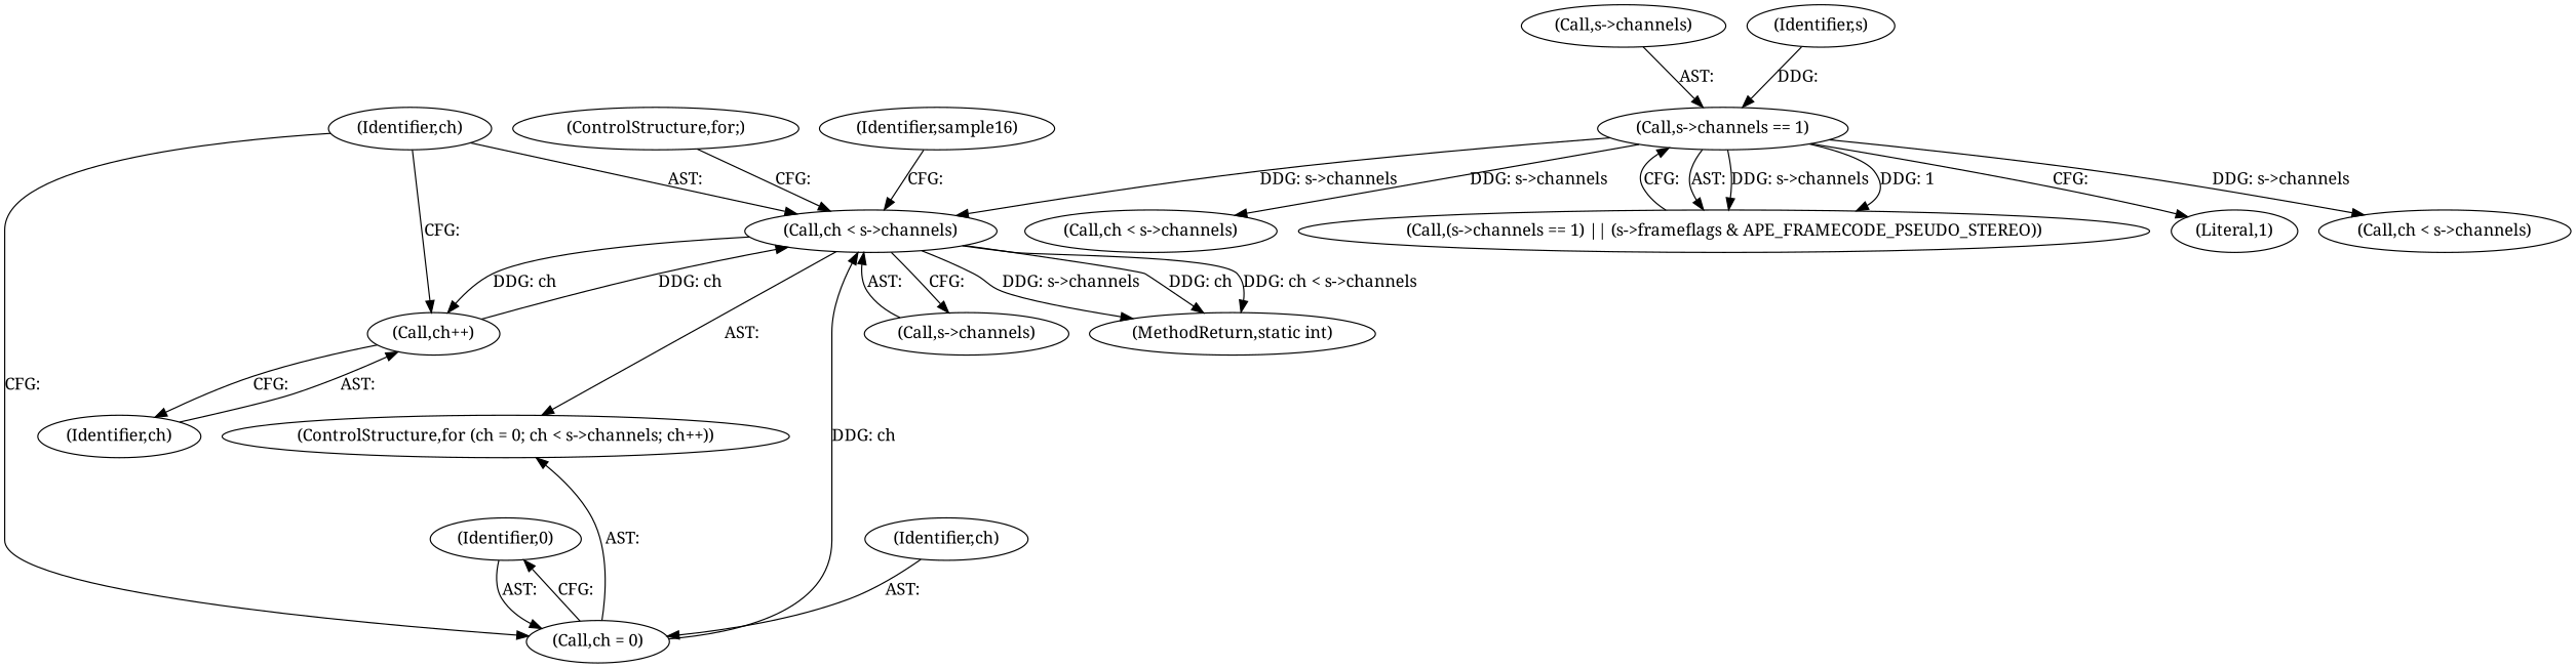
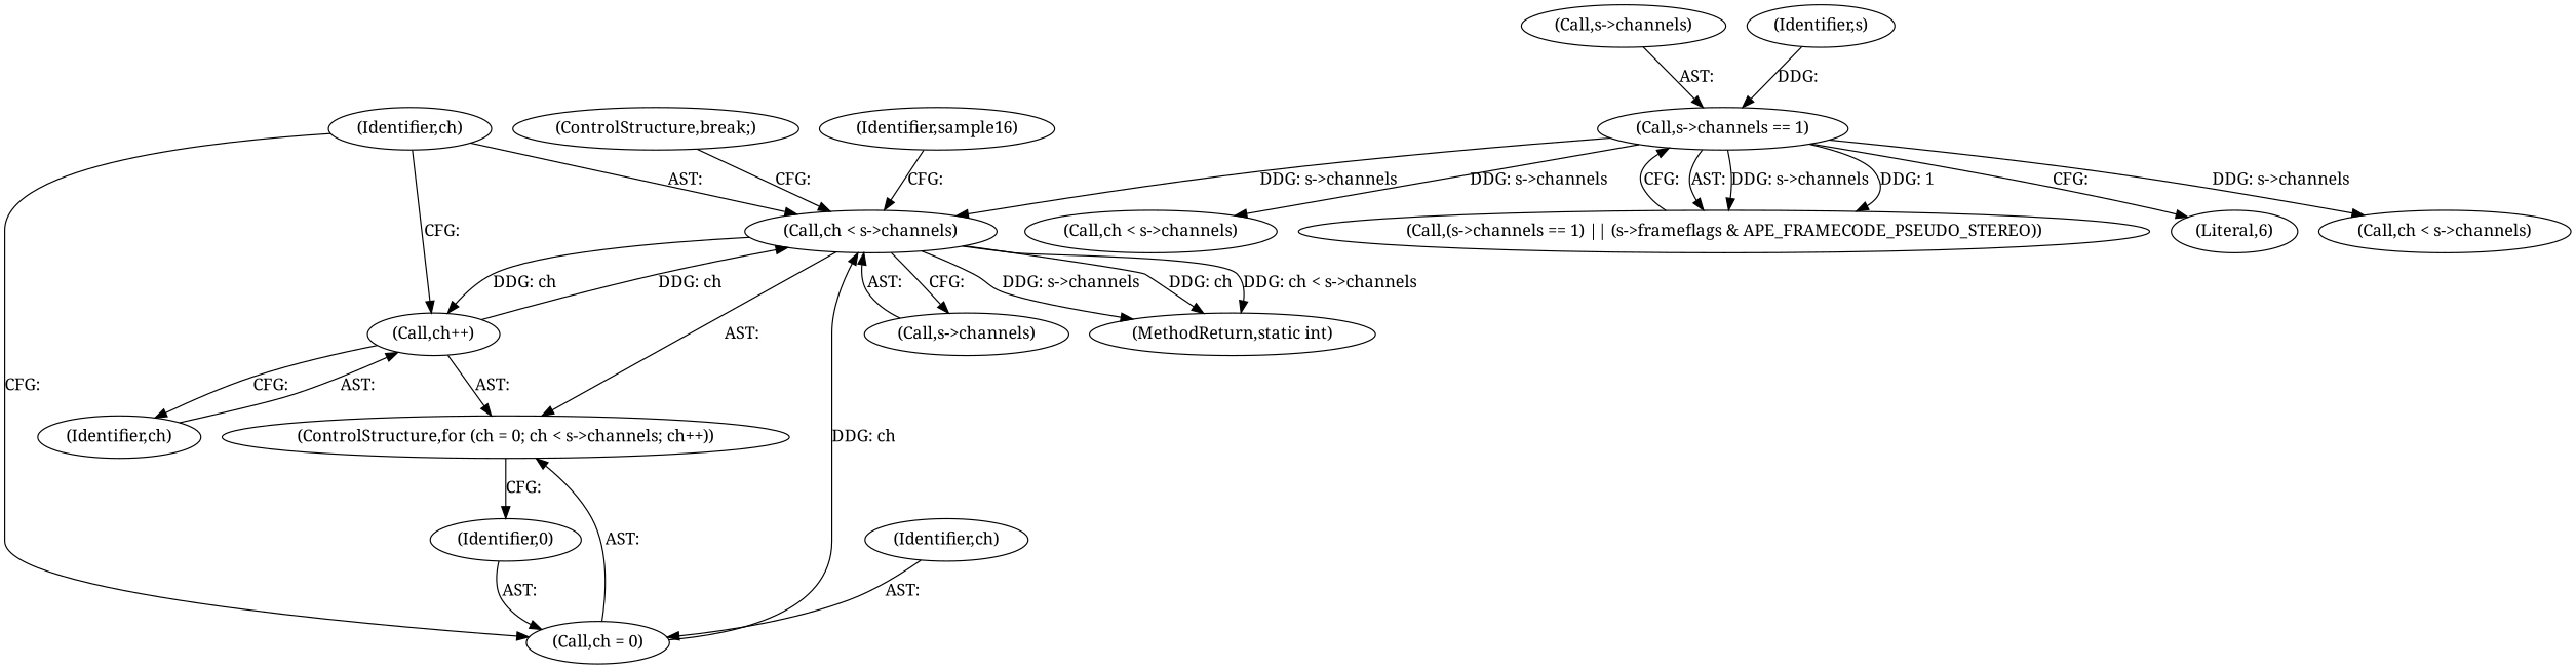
  digraph {
    fontname="Noto Serif"
    node [fontname="Noto Serif"]
    edge [fontname="Noto Serif"]
    n1 [label="(Call,ch < s->channels)"]
    n2 [label="(Call,ch++)"]
    n3 [label="(Call,s->channels)"]
    n4 [label="(MethodReturn,static int)"]
    n5 [label="(ControlStructure,for (ch = 0; ch < s->channels; ch++))"]
    n6 [label="(Identifier,ch)"]
    n7 [label="(Call,ch = 0)"]
    n8 [label="(Identifier,0)"]
    n9 [label="(Call,s->channels == 1)"]
-   n10 [label="(Literal,1)"]
+   n10 [label="(Literal,6)"]
    n11 [label="(Call,ch < s->channels)"]
    n12 [label="(Call,(s->channels == 1) || (s->frameflags & APE_FRAMECODE_PSEUDO_STEREO))"]
    n13 [label="(Call,ch < s->channels)"]
    n14 [label="(Call,s->channels)"]
    n15 [label="(Identifier,ch)"]
    n16 [label="(Identifier,ch)"]
    n17 [label="(Identifier,sample16)"]
-   n18 [label="(ControlStructure,for;)"]
+   n18 [label="(ControlStructure,break;)"]
    n19 [label="(Identifier,s)"]
    n1 -> n2 [label="DDG: ch"]
    n1 -> n3 [label="CFG: "]
    n1 -> n4 [label="DDG: ch"]
    n1 -> n4 [label="DDG: ch < s->channels"]
    n1 -> n4 [label="DDG: s->channels"]
    n1 -> n5 [label="AST: "]
    n2 -> n1 [label="DDG: ch"]
+   n2 -> n5 [label="AST: "]
    n2 -> n6 [label="CFG: "]
    n3 -> n1 [label="AST: "]
    n6 -> n2 [label="AST: "]
    n7 -> n1 [label="DDG: ch"]
    n7 -> n5 [label="AST: "]
-   n7 -> n8 [label="CFG: "]
+   n5 -> n8 [label="CFG: "]
    n8 -> n7 [label="AST: "]
    n9 -> n1 [label="DDG: s->channels"]
    n9 -> n10 [label="CFG: "]
    n9 -> n11 [label="DDG: s->channels"]
    n9 -> n12 [label="AST: "]
    n9 -> n12 [label="DDG: s->channels"]
    n9 -> n12 [label="DDG: 1"]
    n9 -> n13 [label="DDG: s->channels"]
    n12 -> n9 [label="CFG: "]
    n14 -> n9 [label="AST: "]
    n15 -> n1 [label="AST: "]
    n15 -> n2 [label="CFG: "]
    n15 -> n7 [label="CFG: "]
    n16 -> n7 [label="AST: "]
    n17 -> n1 [label="CFG: "]
    n18 -> n1 [label="CFG: "]
    n19 -> n9 [label="DDG: "]
  }
